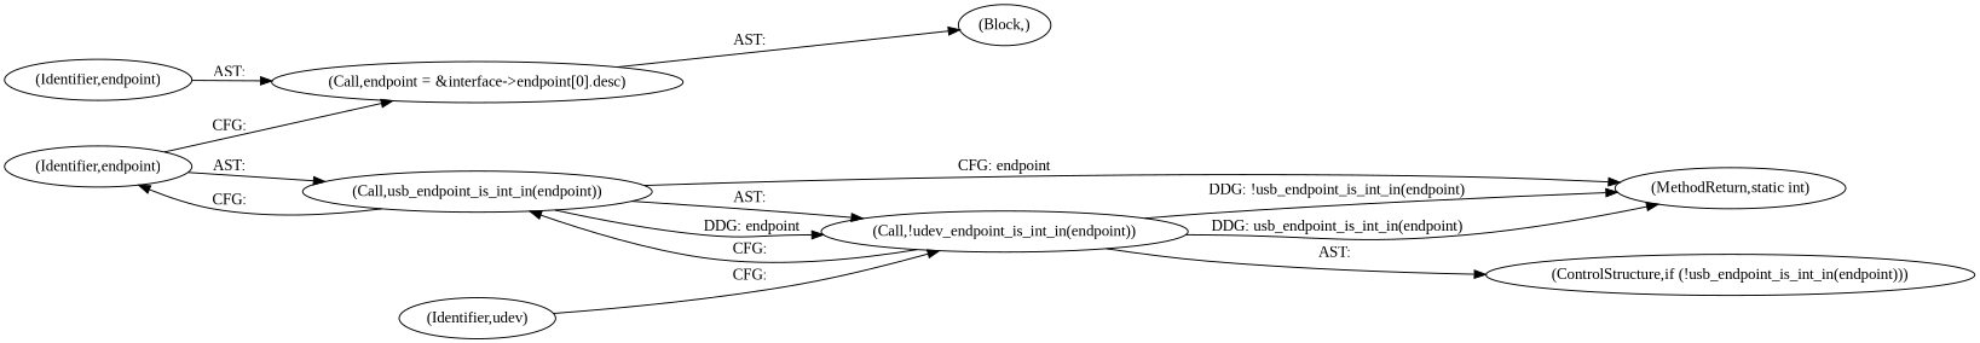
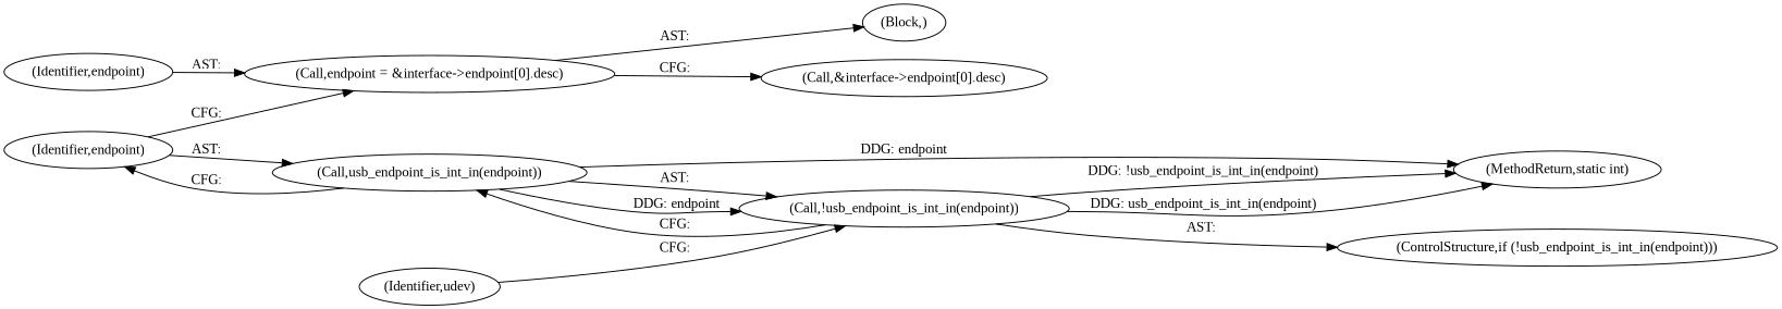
  digraph {
    fontname="Liberation Serif"
    rankdir=LR
    node [fontname="Liberation Serif"]
    edge [fontname="Liberation Serif"]
    n1 [label="(Call,endpoint = &interface->endpoint[0].desc)"]
    n2 [label="(Block,)"]
+   n3 [label="(Call,&interface->endpoint[0].desc)"]
    n4 [label="(Call,usb_endpoint_is_int_in(endpoint))"]
    n5 [label="(MethodReturn,static int)"]
-   n6 [label="(Call,!udev_endpoint_is_int_in(endpoint))"]
+   n6 [label="(Call,!usb_endpoint_is_int_in(endpoint))"]
    n7 [label="(Identifier,endpoint)"]
    n8 [label="(ControlStructure,if (!usb_endpoint_is_int_in(endpoint)))"]
    n9 [label="(Identifier,endpoint)"]
    n10 [label="(Identifier,udev)"]
    n1 -> n2 [label="AST: "]
-   n4 -> n5 [label="CFG: endpoint"]
+   n1 -> n3 [label="CFG: "]
+   n4 -> n5 [label="DDG: endpoint"]
    n4 -> n6 [label="AST: "]
    n4 -> n6 [label="DDG: endpoint"]
    n4 -> n7 [label="CFG: "]
    n6 -> n4 [label="CFG: "]
    n6 -> n5 [label="DDG: !usb_endpoint_is_int_in(endpoint)"]
    n6 -> n5 [label="DDG: usb_endpoint_is_int_in(endpoint)"]
    n6 -> n8 [label="AST: "]
    n7 -> n1 [label="CFG: "]
    n7 -> n4 [label="AST: "]
    n9 -> n1 [label="AST: "]
    n10 -> n6 [label="CFG: "]
  }
